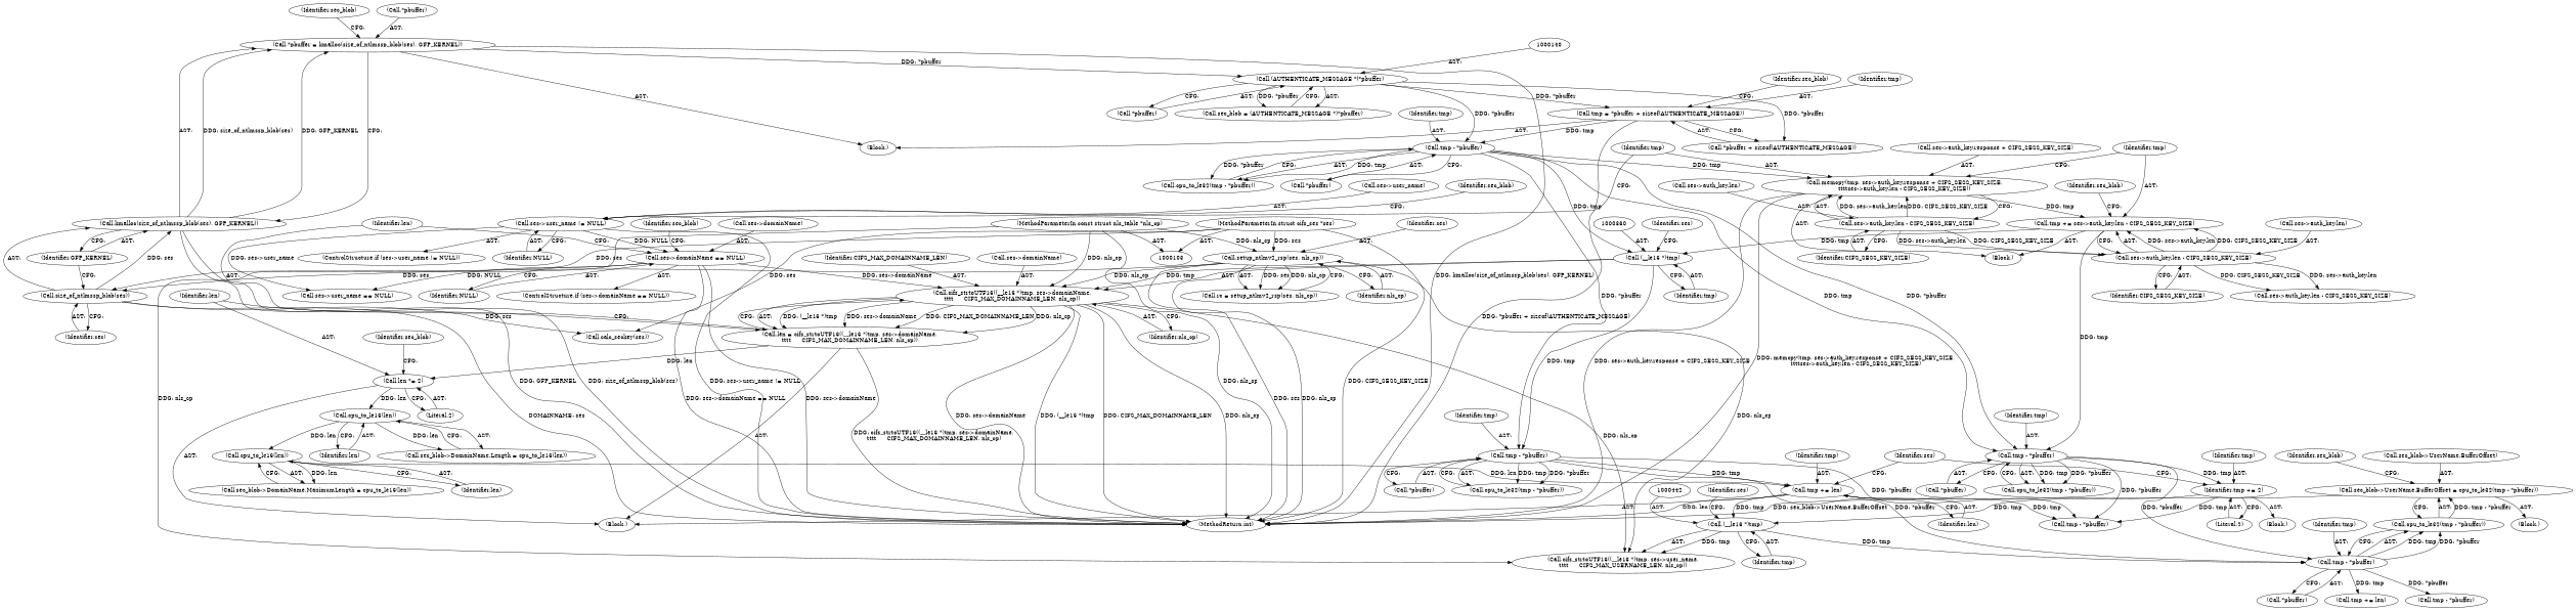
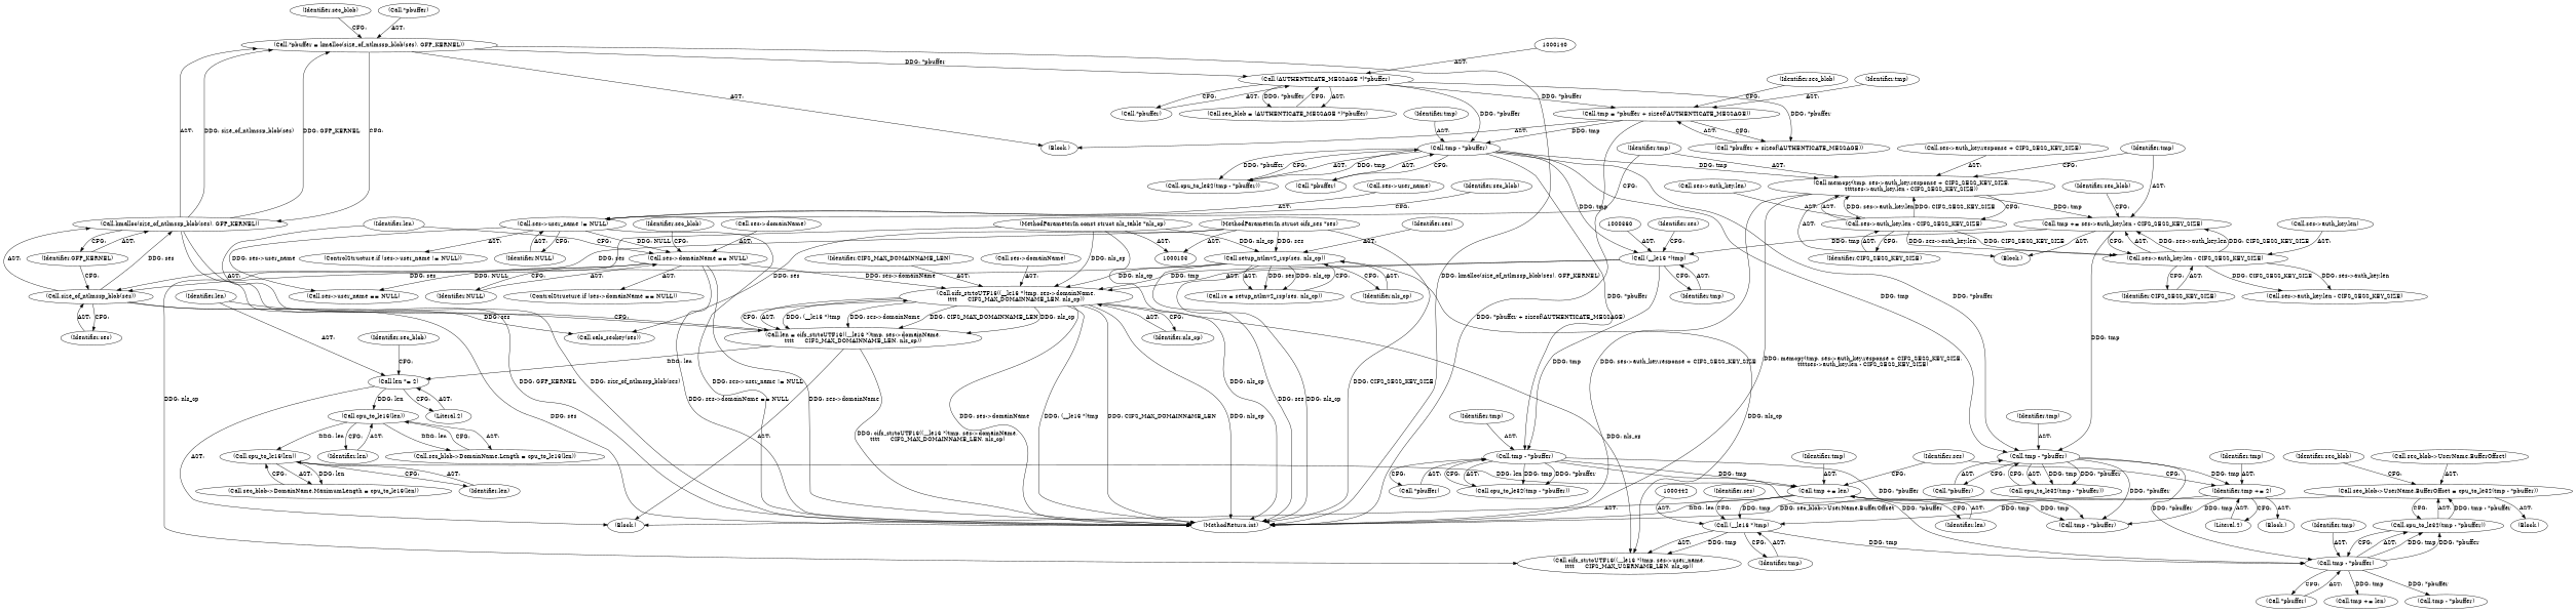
  digraph {
    n1 [label="(Call,sec_blob->UserName.BufferOffset = cpu_to_le32(tmp - *pbuffer))"]
    n2 [label="(Call,cpu_to_le32(tmp - *pbuffer))"]
    n3 [label="(MethodReturn,int)"]
    n4 [label="(Block,)"]
    n5 [label="(Call,tmp - *pbuffer)"]
    n6 [label="(Call,*pbuffer)"]
    n7 [label="(Call,tmp += len)"]
    n8 [label="(Call,tmp - *pbuffer)"]
    n9 [label="(Call,(__le16 *)tmp)"]
    n10 [label="(Identifier,tmp)"]
    n11 [label="(Call,cifs_strtoUTF16((__le16 *)tmp, ses->user_name,\n\t\t\t\t      CIFS_MAX_USERNAME_LEN, nls_cp))"]
    n12 [label="(Identifier,tmp += 2)"]
    n13 [label="(Block,)"]
    n14 [label="(Call,tmp - *pbuffer)"]
    n15 [label="(Literal,2)"]
    n16 [label="(Call,tmp - *pbuffer)"]
    n17 [label="(Call,*pbuffer)"]
    n18 [label="(Call,cpu_to_le32(tmp - *pbuffer))"]
    n19 [label="(Call,tmp - *pbuffer)"]
    n20 [label="(Call,memcpy(tmp, ses->auth_key.response + CIFS_SESS_KEY_SIZE,\n\t\t\t\tses->auth_key.len - CIFS_SESS_KEY_SIZE))"]
    n21 [label="(Call,(__le16 *)tmp)"]
    n22 [label="(Call,tmp - *pbuffer)"]
    n23 [label="(Call,*pbuffer)"]
    n24 [label="(Call,cpu_to_le32(tmp - *pbuffer))"]
    n25 [label="(Call,tmp += ses->auth_key.len - CIFS_SESS_KEY_SIZE)"]
    n26 [label="(Block,)"]
    n27 [label="(Call,ses->auth_key.len - CIFS_SESS_KEY_SIZE)"]
    n28 [label="(Call,cifs_strtoUTF16((__le16 *)tmp, ses->domainName,\n\t\t\t\t      CIFS_MAX_DOMAINNAME_LEN, nls_cp))"]
    n29 [label="(Identifier,tmp)"]
    n30 [label="(Call,tmp += len)"]
    n31 [label="(Call,cpu_to_le32(tmp - *pbuffer))"]
    n32 [label="(Call,*pbuffer)"]
    n33 [label="(Call,tmp = *pbuffer + sizeof(AUTHENTICATE_MESSAGE))"]
    n34 [label="(Call,*pbuffer + sizeof(AUTHENTICATE_MESSAGE))"]
    n35 [label="(Block,)"]
    n36 [label="(Call,(AUTHENTICATE_MESSAGE *)*pbuffer)"]
    n37 [label="(Call,sec_blob = (AUTHENTICATE_MESSAGE *)*pbuffer)"]
    n38 [label="(Call,*pbuffer)"]
    n39 [label="(Call,*pbuffer = kmalloc(size_of_ntlmssp_blob(ses), GFP_KERNEL))"]
    n40 [label="(Call,kmalloc(size_of_ntlmssp_blob(ses), GFP_KERNEL))"]
    n41 [label="(Identifier,GFP_KERNEL)"]
    n42 [label="(Call,size_of_ntlmssp_blob(ses))"]
    n43 [label="(Identifier,ses)"]
    n44 [label="(Call,calc_seckey(ses))"]
    n45 [label="(Call,setup_ntlmv2_rsp(ses, nls_cp))"]
    n46 [label="(Call,rc = setup_ntlmv2_rsp(ses, nls_cp))"]
    n47 [label="(Identifier,nls_cp)"]
    n48 [label="(Call,len = cifs_strtoUTF16((__le16 *)tmp, ses->domainName,\n\t\t\t\t      CIFS_MAX_DOMAINNAME_LEN, nls_cp))"]
    n49 [label="(Identifier,nls_cp)"]
    n50 [label="(MethodParameterIn,struct cifs_ses *ses)"]
    1000103
    n52 [label="(MethodParameterIn,const struct nls_table *nls_cp)"]
    n53 [label="(Call,ses->auth_key.len - CIFS_SESS_KEY_SIZE)"]
    n54 [label="(Identifier,CIFS_SESS_KEY_SIZE)"]
    n55 [label="(Call,ses->auth_key.len - CIFS_SESS_KEY_SIZE)"]
    n56 [label="(Identifier,CIFS_SESS_KEY_SIZE)"]
    n57 [label="(Identifier,len)"]
    n58 [label="(Block,)"]
    n59 [label="(Call,cpu_to_le16(len))"]
    n60 [label="(Identifier,len)"]
    n61 [label="(Call,sec_blob->DomainName.MaximumLength = cpu_to_le16(len))"]
    n62 [label="(Call,cpu_to_le16(len))"]
    n63 [label="(Call,sec_blob->DomainName.Length = cpu_to_le16(len))"]
    n64 [label="(Identifier,len)"]
    n65 [label="(Call,len *= 2)"]
    n66 [label="(Literal,2)"]
    n67 [label="(Call,ses->domainName == NULL)"]
    n68 [label="(ControlStructure,if (ses->domainName == NULL))"]
    n69 [label="(Call,ses->user_name == NULL)"]
    n70 [label="(Identifier,NULL)"]
    n71 [label="(Call,ses->user_name != NULL)"]
    n72 [label="(ControlStructure,if (ses->user_name != NULL))"]
    n73 [label="(Identifier,NULL)"]
    n74 [label="(Identifier,ses)"]
    n75 [label="(Call,ses->domainName)"]
    n76 [label="(Identifier,sec_blob)"]
    n77 [label="(Identifier,CIFS_MAX_DOMAINNAME_LEN)"]
    n78 [label="(Identifier,ses)"]
    n79 [label="(Identifier,ses)"]
    n80 [label="(Identifier,sec_blob)"]
    n81 [label="(Call,ses->auth_key.len)"]
    n82 [label="(Identifier,sec_blob)"]
    n83 [label="(Identifier,sec_blob)"]
    n84 [label="(Identifier,tmp)"]
    n85 [label="(Identifier,tmp)"]
    n86 [label="(Identifier,tmp)"]
    n87 [label="(Call,*pbuffer)"]
    n88 [label="(Identifier,sec_blob)"]
    n89 [label="(Identifier,ses)"]
    n90 [label="(Identifier,tmp)"]
    n91 [label="(Identifier,len)"]
    n92 [label="(Identifier,tmp)"]
    n93 [label="(Identifier,tmp)"]
    n94 [label="(Identifier,len)"]
    n95 [label="(Call,ses->domainName)"]
    n96 [label="(Call,ses->auth_key.response + CIFS_SESS_KEY_SIZE)"]
    n97 [label="(Call,ses->auth_key.len)"]
    n98 [label="(Identifier,sec_blob)"]
    n99 [label="(Call,sec_blob->UserName.BufferOffset)"]
    n100 [label="(Call,ses->user_name)"]
    n101 [label="(Identifier,sec_blob)"]
    n102 [label="(Identifier,tmp)"]
    n103 [label="(Identifier,tmp)"]
    n104 [label="(Identifier,tmp)"]
    1000442
    1000140
    1000360
    n1 -> n2 [label="CFG: "]
    n1 -> n3 [label="DDG: sec_blob->UserName.BufferOffset"]
    n1 -> n4 [label="AST: "]
    n2 -> n1 [label="AST: "]
    n2 -> n1 [label="DDG: tmp - *pbuffer"]
    n2 -> n5 [label="CFG: "]
    n5 -> n2 [label="AST: "]
    n5 -> n2 [label="DDG: tmp"]
    n5 -> n2 [label="DDG: *pbuffer"]
    n5 -> n6 [label="CFG: "]
    n5 -> n7 [label="DDG: tmp"]
    n5 -> n8 [label="DDG: *pbuffer"]
    n6 -> n5 [label="AST: "]
    n9 -> n5 [label="DDG: tmp"]
    n9 -> n10 [label="CFG: "]
    n9 -> n11 [label="AST: "]
    n9 -> n11 [label="DDG: tmp"]
    n10 -> n9 [label="AST: "]
    n12 -> n9 [label="DDG: tmp"]
    n12 -> n13 [label="AST: "]
    n12 -> n14 [label="DDG: tmp"]
    n12 -> n15 [label="CFG: "]
    n15 -> n12 [label="AST: "]
    n16 -> n5 [label="DDG: *pbuffer"]
    n16 -> n12 [label="DDG: tmp"]
    n16 -> n14 [label="DDG: *pbuffer"]
    n16 -> n17 [label="CFG: "]
    n16 -> n18 [label="AST: "]
    n16 -> n18 [label="DDG: tmp"]
    n16 -> n18 [label="DDG: *pbuffer"]
    n17 -> n16 [label="AST: "]
    n18 -> n16 [label="CFG: "]
    n19 -> n16 [label="DDG: tmp"]
    n19 -> n16 [label="DDG: *pbuffer"]
    n19 -> n20 [label="DDG: tmp"]
    n19 -> n21 [label="DDG: tmp"]
    n19 -> n22 [label="DDG: *pbuffer"]
    n19 -> n23 [label="CFG: "]
    n19 -> n24 [label="AST: "]
    n19 -> n24 [label="DDG: tmp"]
    n19 -> n24 [label="DDG: *pbuffer"]
    n20 -> n3 [label="DDG: ses->auth_key.response + CIFS_SESS_KEY_SIZE"]
    n20 -> n3 [label="DDG: memcpy(tmp, ses->auth_key.response + CIFS_SESS_KEY_SIZE,\n\t\t\t\tses->auth_key.len - CIFS_SESS_KEY_SIZE)"]
    n20 -> n25 [label="DDG: tmp"]
    n20 -> n26 [label="AST: "]
    n20 -> n27 [label="CFG: "]
    n21 -> n22 [label="DDG: tmp"]
    n21 -> n28 [label="AST: "]
    n21 -> n28 [label="DDG: tmp"]
    n21 -> n29 [label="CFG: "]
    n22 -> n5 [label="DDG: *pbuffer"]
    n22 -> n14 [label="DDG: *pbuffer"]
    n22 -> n30 [label="DDG: tmp"]
    n22 -> n31 [label="AST: "]
    n22 -> n31 [label="DDG: tmp"]
    n22 -> n31 [label="DDG: *pbuffer"]
    n22 -> n32 [label="CFG: "]
    n23 -> n19 [label="AST: "]
    n24 -> n19 [label="CFG: "]
    n25 -> n16 [label="DDG: tmp"]
    n25 -> n21 [label="DDG: tmp"]
    n25 -> n26 [label="AST: "]
    n25 -> n53 [label="CFG: "]
    n27 -> n20 [label="AST: "]
    n27 -> n20 [label="DDG: ses->auth_key.len"]
    n27 -> n20 [label="DDG: CIFS_SESS_KEY_SIZE"]
    n27 -> n53 [label="DDG: ses->auth_key.len"]
    n27 -> n53 [label="DDG: CIFS_SESS_KEY_SIZE"]
    n27 -> n56 [label="CFG: "]
    n28 -> n3 [label="DDG: CIFS_MAX_DOMAINNAME_LEN"]
    n28 -> n3 [label="DDG: nls_cp"]
    n28 -> n3 [label="DDG: ses->domainName"]
    n28 -> n3 [label="DDG: (__le16 *)tmp"]
    n28 -> n11 [label="DDG: nls_cp"]
    n28 -> n48 [label="AST: "]
    n28 -> n48 [label="DDG: (__le16 *)tmp"]
    n28 -> n48 [label="DDG: ses->domainName"]
    n28 -> n48 [label="DDG: CIFS_MAX_DOMAINNAME_LEN"]
    n28 -> n48 [label="DDG: nls_cp"]
    n28 -> n49 [label="CFG: "]
    n29 -> n21 [label="AST: "]
    n30 -> n3 [label="DDG: len"]
    n30 -> n9 [label="DDG: tmp"]
    n30 -> n14 [label="DDG: tmp"]
    n30 -> n57 [label="CFG: "]
    n30 -> n58 [label="AST: "]
    n31 -> n22 [label="CFG: "]
    n32 -> n22 [label="AST: "]
    n33 -> n3 [label="DDG: *pbuffer + sizeof(AUTHENTICATE_MESSAGE)"]
    n33 -> n19 [label="DDG: tmp"]
    n33 -> n34 [label="CFG: "]
    n33 -> n35 [label="AST: "]
    n34 -> n33 [label="AST: "]
    n36 -> n19 [label="DDG: *pbuffer"]
    n36 -> n33 [label="DDG: *pbuffer"]
    n36 -> n34 [label="DDG: *pbuffer"]
    n36 -> n37 [label="AST: "]
    n36 -> n37 [label="DDG: *pbuffer"]
    n36 -> n38 [label="CFG: "]
    n37 -> n36 [label="CFG: "]
    n38 -> n36 [label="AST: "]
    n39 -> n3 [label="DDG: kmalloc(size_of_ntlmssp_blob(ses), GFP_KERNEL)"]
    n39 -> n35 [label="AST: "]
    n39 -> n36 [label="DDG: *pbuffer"]
    n39 -> n40 [label="CFG: "]
    n40 -> n3 [label="DDG: size_of_ntlmssp_blob(ses)"]
    n40 -> n3 [label="DDG: GFP_KERNEL"]
    n40 -> n39 [label="AST: "]
    n40 -> n39 [label="DDG: size_of_ntlmssp_blob(ses)"]
    n40 -> n39 [label="DDG: GFP_KERNEL"]
    n40 -> n41 [label="CFG: "]
    n41 -> n40 [label="AST: "]
    n41 -> n42 [label="CFG: "]
-   n42 -> n3 [label="DOMAINNAME: ses"]
+   n42 -> n3 [label="DDG: ses"]
    n42 -> n40 [label="AST: "]
    n42 -> n40 [label="DDG: ses"]
    n42 -> n43 [label="CFG: "]
    n42 -> n44 [label="DDG: ses"]
    n43 -> n42 [label="AST: "]
    n45 -> n3 [label="DDG: nls_cp"]
    n45 -> n3 [label="DDG: ses"]
    n45 -> n11 [label="DDG: nls_cp"]
    n45 -> n28 [label="DDG: nls_cp"]
    n45 -> n42 [label="DDG: ses"]
    n45 -> n46 [label="AST: "]
    n45 -> n46 [label="DDG: ses"]
    n45 -> n46 [label="DDG: nls_cp"]
    n45 -> n47 [label="CFG: "]
    n46 -> n45 [label="CFG: "]
    n47 -> n45 [label="AST: "]
    n48 -> n3 [label="DDG: cifs_strtoUTF16((__le16 *)tmp, ses->domainName,\n\t\t\t\t      CIFS_MAX_DOMAINNAME_LEN, nls_cp)"]
    n48 -> n28 [label="CFG: "]
    n48 -> n58 [label="AST: "]
    n48 -> n65 [label="DDG: len"]
    n49 -> n28 [label="AST: "]
    n50 -> n3 [label="DDG: CIFS_SESS_KEY_SIZE"]
    n50 -> n42 [label="DDG: ses"]
    n50 -> n44 [label="DDG: ses"]
    n50 -> n45 [label="DDG: ses"]
    n50 -> 1000103 [label="AST: "]
    n52 -> n3 [label="DDG: nls_cp"]
    n52 -> n11 [label="DDG: nls_cp"]
    n52 -> n28 [label="DDG: nls_cp"]
    n52 -> n45 [label="DDG: nls_cp"]
    n52 -> 1000103 [label="AST: "]
    n53 -> n25 [label="AST: "]
    n53 -> n25 [label="DDG: ses->auth_key.len"]
    n53 -> n25 [label="DDG: CIFS_SESS_KEY_SIZE"]
    n53 -> n54 [label="CFG: "]
    n53 -> n55 [label="DDG: ses->auth_key.len"]
    n53 -> n55 [label="DDG: CIFS_SESS_KEY_SIZE"]
    n54 -> n53 [label="AST: "]
    n56 -> n27 [label="AST: "]
    n57 -> n30 [label="AST: "]
    n59 -> n30 [label="DDG: len"]
    n59 -> n60 [label="CFG: "]
    n59 -> n61 [label="AST: "]
    n59 -> n61 [label="DDG: len"]
    n60 -> n59 [label="AST: "]
    n61 -> n59 [label="CFG: "]
    n62 -> n59 [label="DDG: len"]
    n62 -> n63 [label="AST: "]
    n62 -> n63 [label="DDG: len"]
    n62 -> n64 [label="CFG: "]
    n63 -> n62 [label="CFG: "]
    n64 -> n62 [label="AST: "]
    n65 -> n58 [label="AST: "]
    n65 -> n62 [label="DDG: len"]
    n65 -> n66 [label="CFG: "]
    n66 -> n65 [label="AST: "]
    n67 -> n3 [label="DDG: ses->domainName == NULL"]
    n67 -> n3 [label="DDG: ses->domainName"]
    n67 -> n28 [label="DDG: ses->domainName"]
    n67 -> n68 [label="AST: "]
    n67 -> n69 [label="DDG: NULL"]
    n67 -> n70 [label="CFG: "]
    n70 -> n67 [label="AST: "]
    n71 -> n3 [label="DDG: ses->user_name != NULL"]
    n71 -> n67 [label="DDG: NULL"]
    n71 -> n69 [label="DDG: ses->user_name"]
    n71 -> n72 [label="AST: "]
    n71 -> n73 [label="CFG: "]
    n73 -> n71 [label="AST: "]
    n74 -> n45 [label="AST: "]
    n75 -> n28 [label="AST: "]
    n76 -> n33 [label="CFG: "]
    n77 -> n28 [label="AST: "]
    n78 -> n9 [label="CFG: "]
    n79 -> n21 [label="CFG: "]
    n80 -> n1 [label="CFG: "]
    n81 -> n27 [label="AST: "]
    n82 -> n65 [label="CFG: "]
    n83 -> n39 [label="CFG: "]
    n84 -> n33 [label="AST: "]
    n85 -> n20 [label="AST: "]
    n85 -> n71 [label="CFG: "]
    n86 -> n5 [label="AST: "]
    n87 -> n39 [label="AST: "]
    n88 -> n25 [label="CFG: "]
    n89 -> n12 [label="CFG: "]
    n89 -> n30 [label="CFG: "]
    n90 -> n16 [label="AST: "]
    n91 -> n48 [label="AST: "]
    n91 -> n67 [label="CFG: "]
    n92 -> n19 [label="AST: "]
    n93 -> n22 [label="AST: "]
    n94 -> n48 [label="CFG: "]
    n94 -> n65 [label="AST: "]
    n95 -> n67 [label="AST: "]
    n96 -> n20 [label="AST: "]
    n97 -> n53 [label="AST: "]
    n98 -> n71 [label="CFG: "]
    n99 -> n1 [label="AST: "]
    n100 -> n71 [label="AST: "]
    n101 -> n67 [label="CFG: "]
    n102 -> n12 [label="AST: "]
    n103 -> n30 [label="AST: "]
    n104 -> n20 [label="CFG: "]
    n104 -> n25 [label="AST: "]
    1000442 -> n9 [label="AST: "]
    1000140 -> n36 [label="AST: "]
    1000360 -> n21 [label="AST: "]
  }
